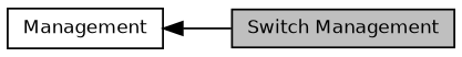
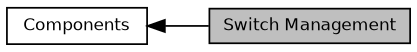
  digraph {
    rankdir=LR
    node [color=black fontname=Helvetica fontsize=10 shape=record style=filled]
    n1 [fillcolor=grey75 fontcolor=black height=0.2 label="Switch Management" width=0.4]
-   n2 [fillcolor=white height=0.2 label=Management width=0.4]
+   n2 [fillcolor=white height=0.2 label=Components width=0.4]
    n2 -> n1 [dir=back fontname=Helvetica fontsize=10 labelfontname=Helvetica labelfontsize=10 shape=plaintext style=solid]
  }
